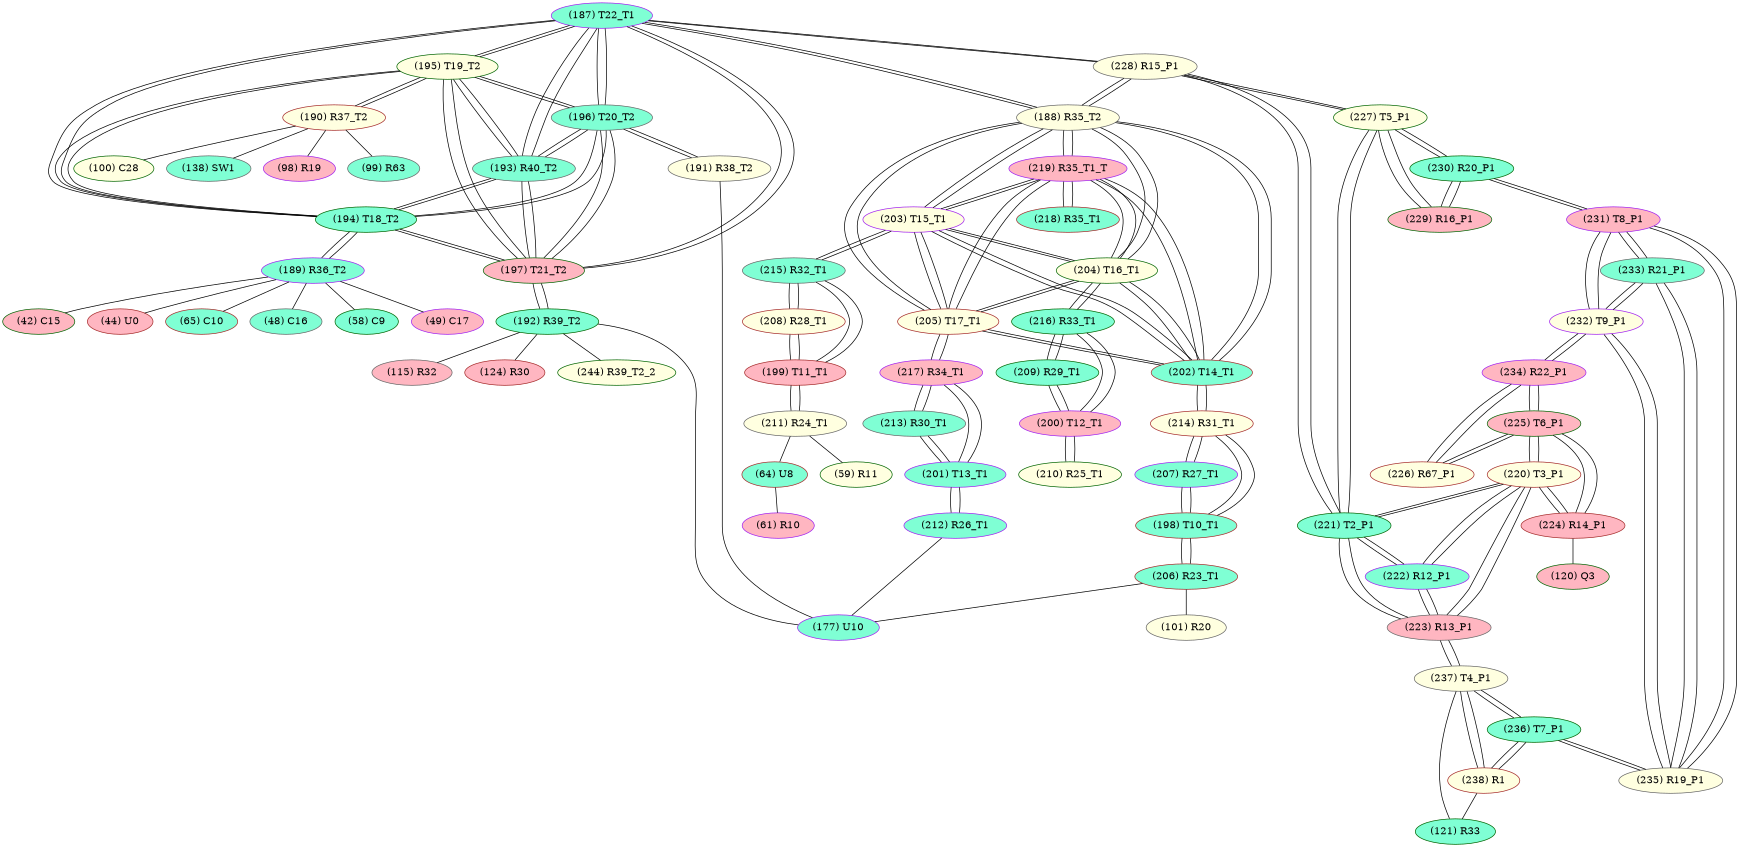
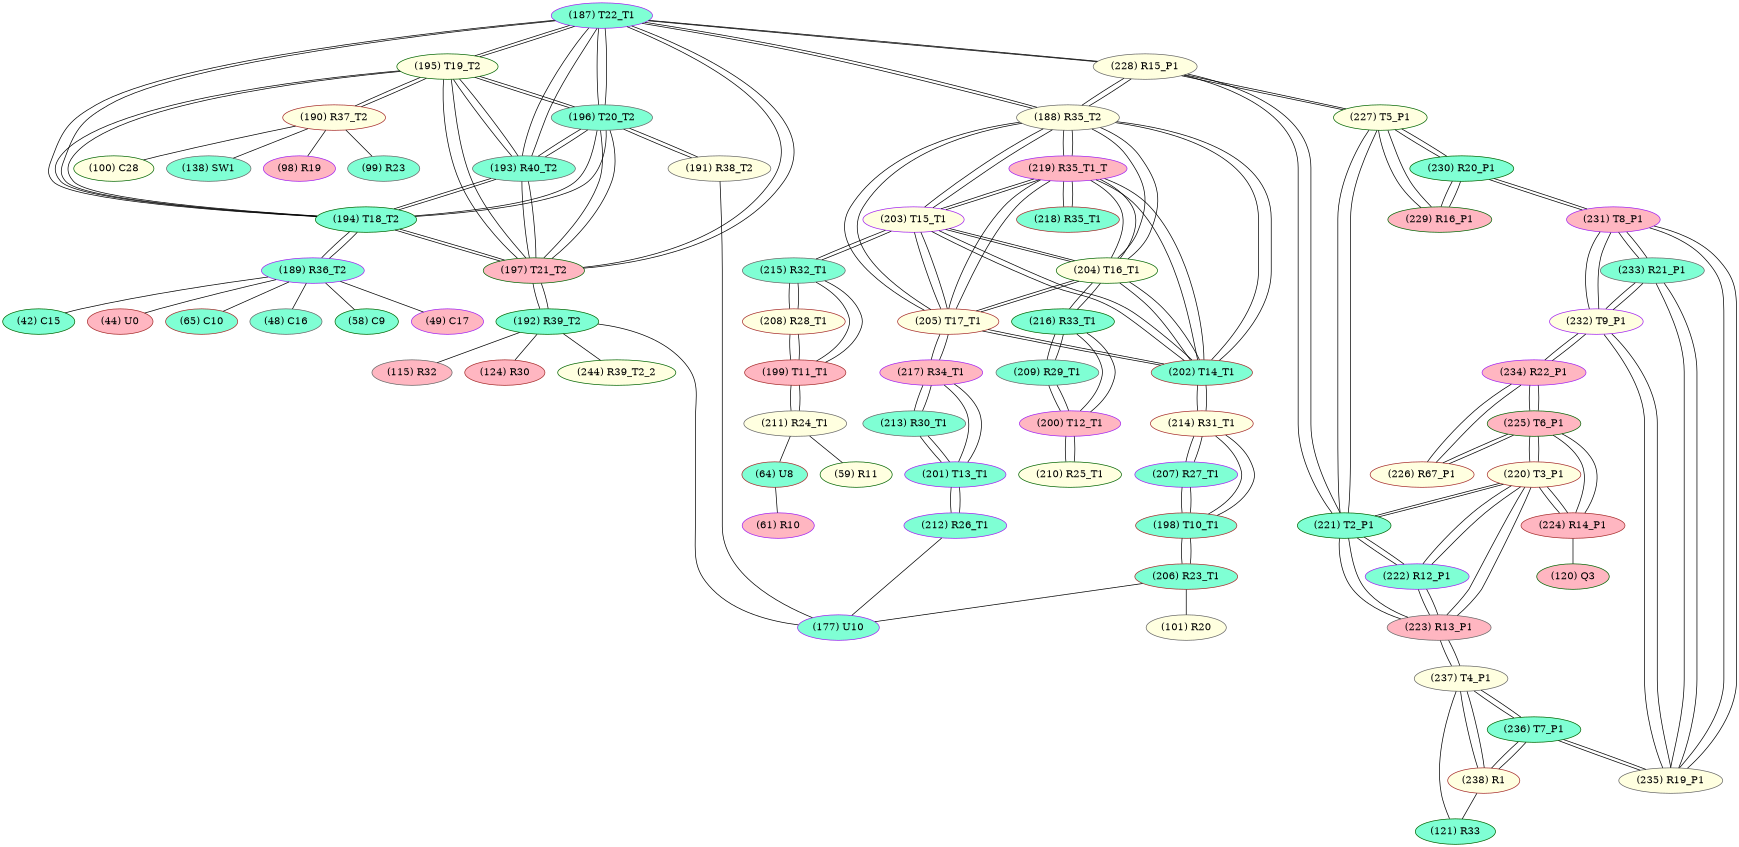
  graph {
    node [color=darkgreen fillcolor=aquamarine style=filled]
    n1 [color=purple label="(187) T22_T1"]
    n2 [fillcolor=lightyellow label="(195) T19_T2"]
    n3 [color=gray40 label="(196) T20_T2"]
    n4 [fillcolor=lightpink label="(197) T21_T2"]
    n5 [label="(194) T18_T2"]
    n6 [color=gray40 label="(193) R40_T2"]
    n7 [color=gray40 fillcolor=lightyellow label="(228) R15_P1"]
    n8 [color=gray40 fillcolor=lightyellow label="(188) R35_T2"]
    n9 [color=brown fillcolor=lightyellow label="(190) R37_T2"]
    n10 [color=gray40 fillcolor=lightyellow label="(191) R38_T2"]
    n11 [label="(192) R39_T2"]
    n12 [color=purple label="(189) R36_T2"]
    n13 [label="(221) T2_P1"]
    n14 [fillcolor=lightyellow label="(227) T5_P1"]
    n15 [color=purple fillcolor=lightyellow label="(203) T15_T1"]
    n16 [fillcolor=lightyellow label="(204) T16_T1"]
    n17 [color=brown label="(202) T14_T1"]
    n18 [color=brown fillcolor=lightyellow label="(205) T17_T1"]
    n19 [color=purple fillcolor=lightpink label="(219) R35_T1_T"]
    n20 [fillcolor=lightyellow label="(100) C28"]
    n21 [color=gray40 label="(138) SW1"]
    n22 [color=purple fillcolor=lightpink label="(98) R19"]
-   n23 [color=gray40 label="(99) R63"]
+   n23 [color=gray40 label="(99) R23"]
    n24 [color=purple label="(177) U10"]
    n25 [color=gray40 fillcolor=lightpink label="(115) R32"]
    n26 [color=brown fillcolor=lightpink label="(124) R30"]
    n27 [fillcolor=lightyellow label="(244) R39_T2_2"]
    n28 [color=purple fillcolor=lightpink label="(49) C17"]
-   n29 [fillcolor=lightpink label="(42) C15"]
+   n29 [label="(42) C15"]
    n30 [color=brown fillcolor=lightpink label="(44) U0"]
    n31 [color=brown label="(65) C10"]
    n32 [color=gray40 label="(48) C16"]
    n33 [label="(58) C9"]
    n34 [color=brown fillcolor=lightyellow label="(220) T3_P1"]
    n35 [color=gray40 fillcolor=lightpink label="(223) R13_P1"]
    n36 [color=purple label="(222) R12_P1"]
    n37 [fillcolor=lightpink label="(229) R16_P1"]
    n38 [label="(230) R20_P1"]
    n39 [color=gray40 label="(215) R32_T1"]
    n40 [label="(216) R33_T1"]
    n41 [color=brown fillcolor=lightyellow label="(214) R31_T1"]
    n42 [color=purple fillcolor=lightpink label="(217) R34_T1"]
    n43 [color=brown label="(218) R35_T1"]
    n44 [color=brown fillcolor=lightpink label="(199) T11_T1"]
    n45 [color=brown fillcolor=lightyellow label="(208) R28_T1"]
    n46 [color=purple fillcolor=lightpink label="(200) T12_T1"]
-   n47 [label="(209) R29_T1"]
+   n47 [color=gray40 label="(209) R29_T1"]
    n48 [color=brown label="(198) T10_T1"]
    n49 [color=purple label="(207) R27_T1"]
    n50 [color=purple label="(201) T13_T1"]
    n51 [color=gray40 label="(213) R30_T1"]
    n52 [color=brown label="(206) R23_T1"]
    n53 [color=gray40 fillcolor=lightyellow label="(101) R20"]
    n54 [color=gray40 fillcolor=lightyellow label="(211) R24_T1"]
    n55 [color=brown label="(64) U8"]
    n56 [fillcolor=lightyellow label="(59) R11"]
    n57 [color=purple fillcolor=lightpink label="(61) R10"]
    n58 [fillcolor=lightyellow label="(210) R25_T1"]
    n59 [color=purple label="(212) R26_T1"]
    n60 [color=brown fillcolor=lightpink label="(224) R14_P1"]
    n61 [fillcolor=lightpink label="(225) T6_P1"]
    n62 [fillcolor=lightpink label="(120) Q3"]
    n63 [color=purple fillcolor=lightpink label="(234) R22_P1"]
    n64 [color=brown fillcolor=lightyellow label="(226) R67_P1"]
    n65 [color=gray40 fillcolor=lightyellow label="(237) T4_P1"]
    n66 [color=purple fillcolor=lightyellow label="(232) T9_P1"]
    n67 [label="(236) T7_P1"]
    n68 [color=brown fillcolor=lightyellow label="(238) R1"]
    n69 [label="(121) R33"]
    n70 [color=purple fillcolor=lightpink label="(231) T8_P1"]
    n71 [color=gray40 fillcolor=lightyellow label="(235) R19_P1"]
    n72 [color=gray40 label="(233) R21_P1"]
    n1 -- n2
    n1 -- n3
    n1 -- n4
    n1 -- n5
    n1 -- n6
    n1 -- n7
    n1 -- n8
    n2 -- n1
    n2 -- n3
    n2 -- n4
    n2 -- n5
    n2 -- n6
    n2 -- n9
    n3 -- n1
    n3 -- n2
    n3 -- n4
    n3 -- n5
    n3 -- n6
    n3 -- n10
    n4 -- n1
    n4 -- n2
    n4 -- n3
    n4 -- n5
    n4 -- n6
    n4 -- n11
    n5 -- n1
    n5 -- n2
    n5 -- n3
    n5 -- n4
    n5 -- n6
    n5 -- n12
    n6 -- n1
    n6 -- n2
    n6 -- n3
    n6 -- n4
    n6 -- n5
    n7 -- n1
    n7 -- n8
    n7 -- n13
    n7 -- n14
    n8 -- n1
    n8 -- n7
    n8 -- n15
    n8 -- n16
    n8 -- n17
    n8 -- n18
    n8 -- n19
    n9 -- n2
    n9 -- n20
    n9 -- n21
    n9 -- n22
    n9 -- n23
    n10 -- n3
    n10 -- n24
    n11 -- n4
    n11 -- n24
    n11 -- n25
    n11 -- n26
    n11 -- n27
    n12 -- n5
    n12 -- n28
    n12 -- n29
    n12 -- n30
    n12 -- n31
    n12 -- n32
    n12 -- n33
    n13 -- n7
    n13 -- n14
    n13 -- n34
    n13 -- n35
    n13 -- n36
    n14 -- n7
    n14 -- n13
    n14 -- n37
    n14 -- n38
    n15 -- n8
    n15 -- n16
    n15 -- n17
    n15 -- n18
    n15 -- n19
    n15 -- n39
    n16 -- n8
    n16 -- n15
    n16 -- n17
    n16 -- n18
    n16 -- n19
    n16 -- n40
    n17 -- n8
    n17 -- n15
    n17 -- n16
    n17 -- n18
    n17 -- n19
    n17 -- n41
    n18 -- n8
    n18 -- n15
    n18 -- n16
    n18 -- n17
    n18 -- n19
    n18 -- n42
    n19 -- n8
    n19 -- n15
    n19 -- n16
    n19 -- n17
    n19 -- n18
    n19 -- n43
    n34 -- n13
    n34 -- n35
    n34 -- n36
    n34 -- n60
    n34 -- n61
    n35 -- n13
    n35 -- n34
    n35 -- n36
    n35 -- n65
    n36 -- n13
    n36 -- n34
    n36 -- n35
    n37 -- n14
    n37 -- n38
    n38 -- n14
    n38 -- n37
    n38 -- n70
    n39 -- n15
    n39 -- n44
    n39 -- n45
    n40 -- n16
    n40 -- n46
    n40 -- n47
    n41 -- n17
    n41 -- n48
    n41 -- n49
    n42 -- n18
    n42 -- n50
    n42 -- n51
    n43 -- n19
    n44 -- n39
    n44 -- n45
    n44 -- n54
    n45 -- n39
    n45 -- n44
    n46 -- n40
    n46 -- n47
    n46 -- n58
    n47 -- n40
    n47 -- n46
    n48 -- n41
    n48 -- n49
    n48 -- n52
    n49 -- n41
    n49 -- n48
    n50 -- n42
    n50 -- n51
    n50 -- n59
    n51 -- n42
    n51 -- n50
    n52 -- n24
    n52 -- n48
    n52 -- n53
    n54 -- n44
    n54 -- n55
    n54 -- n56
    n55 -- n57
    n58 -- n46
    n59 -- n24
    n59 -- n50
    n60 -- n34
    n60 -- n61
    n60 -- n62
    n61 -- n34
    n61 -- n60
    n61 -- n63
    n61 -- n64
    n63 -- n61
    n63 -- n64
    n63 -- n66
    n64 -- n61
    n64 -- n63
    n65 -- n35
    n65 -- n67
    n65 -- n68
    n65 -- n69
    n66 -- n63
    n66 -- n70
    n66 -- n71
    n66 -- n72
    n67 -- n65
    n67 -- n68
    n67 -- n71
    n68 -- n65
    n68 -- n67
    n68 -- n69
    n70 -- n38
    n70 -- n66
    n70 -- n71
    n70 -- n72
    n71 -- n66
    n71 -- n67
    n71 -- n70
    n71 -- n72
    n72 -- n66
    n72 -- n70
    n72 -- n71
  }
